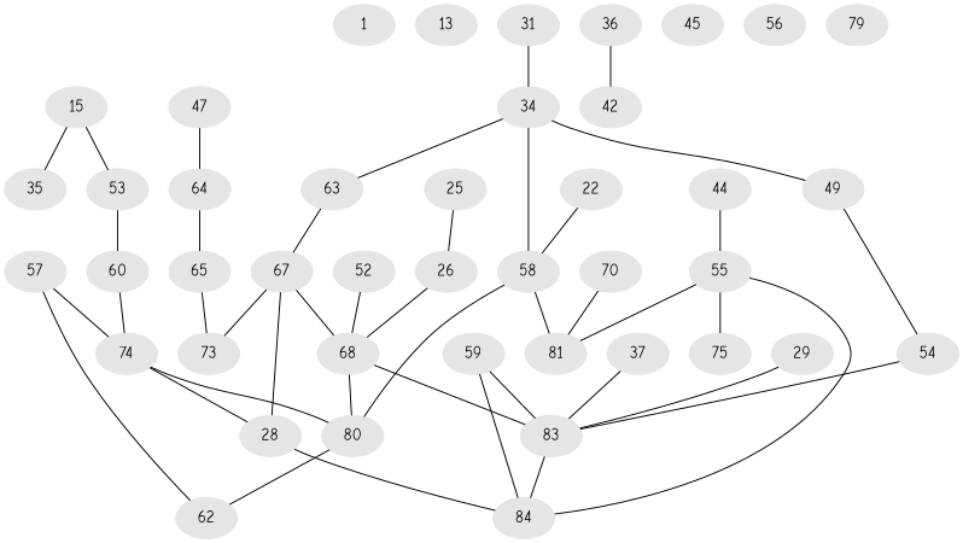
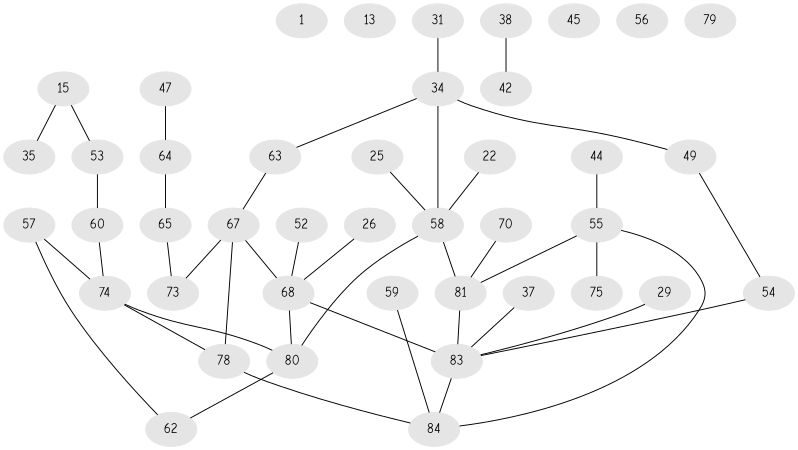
  graph {
    fontname="Comic Neue"
    node [color=gray90 fontname="Comic Neue" style=filled]
    edge [fontname="Comic Neue"]
    1
    13
    15
    35
    53
    60 [super="+6"]
    58 [super="+43"]
    81 [super="+50"]
    80 [super="+48+51+61"]
    22
    25
    26
    68 [super="+33"]
    83 [super="+17+28+71"]
    84 [super="+46+76+77"]
    29
    34 [super="+10+14+8+24"]
    49
    63
    31
    54 [super="+38+41"]
    67 [super="+66"]
-   36
+   36 [label=38]
    42
    37
    44
    55
    75
    45
    64 [super="+7"]
    65
    47
    52
    74 [super="+27+40+32+69+16"]
    56
-   78 [super="+62" label=28]
+   78 [super="+62"]
    57
    n38 [label=62]
    59
    73
    70
    79
    15 -- 35
    15 -- 53
    53 -- 60
    60 -- 74
    58 -- 81
    58 -- 80
-   59 -- 83
+   81 -- 83
    80 -- n38
    22 -- 58
-   25 -- 26
+   25 -- 58
    26 -- 68
    68 -- 80
    68 -- 83 [weight=2]
    83 -- 84
    29 -- 83
    34 -- 58 [weight=2]
    34 -- 49
    34 -- 63
    49 -- 54
    63 -- 67
    31 -- 34
    54 -- 83
    67 -- 68
    67 -- 78 [weight=2]
    67 -- 73
    36 -- 42
    37 -- 83
    44 -- 55
    55 -- 81
    55 -- 84
    55 -- 75
    64 -- 65
    65 -- 73
    47 -- 64
    52 -- 68
    74 -- 80
    74 -- 78
    78 -- 84
    57 -- 74
    57 -- n38
    59 -- 84
    70 -- 81
  }
